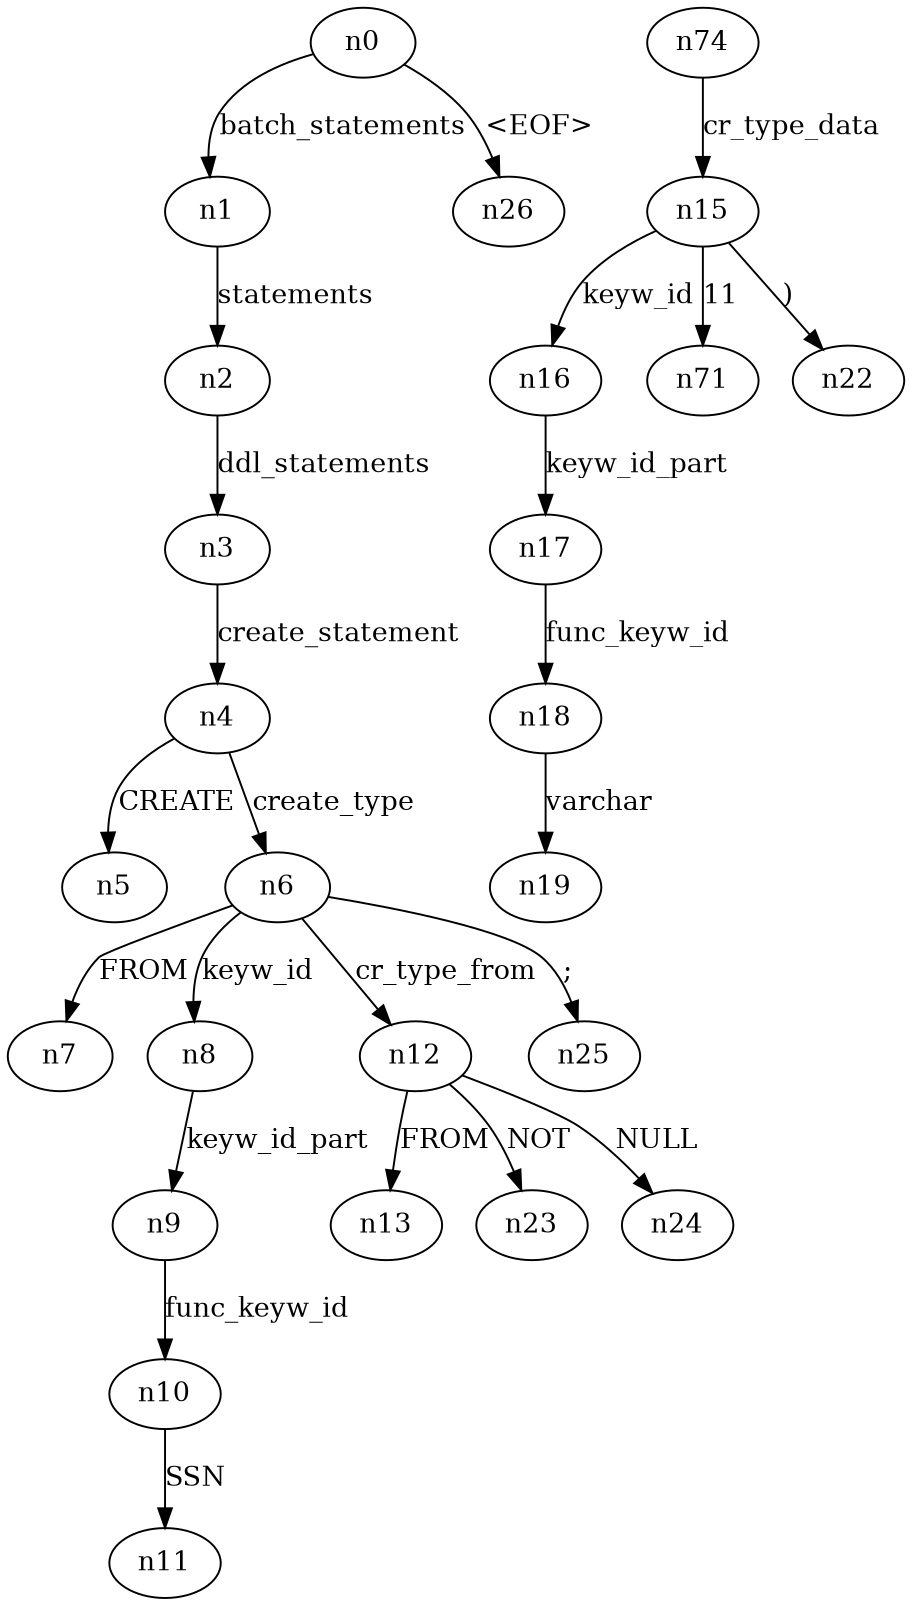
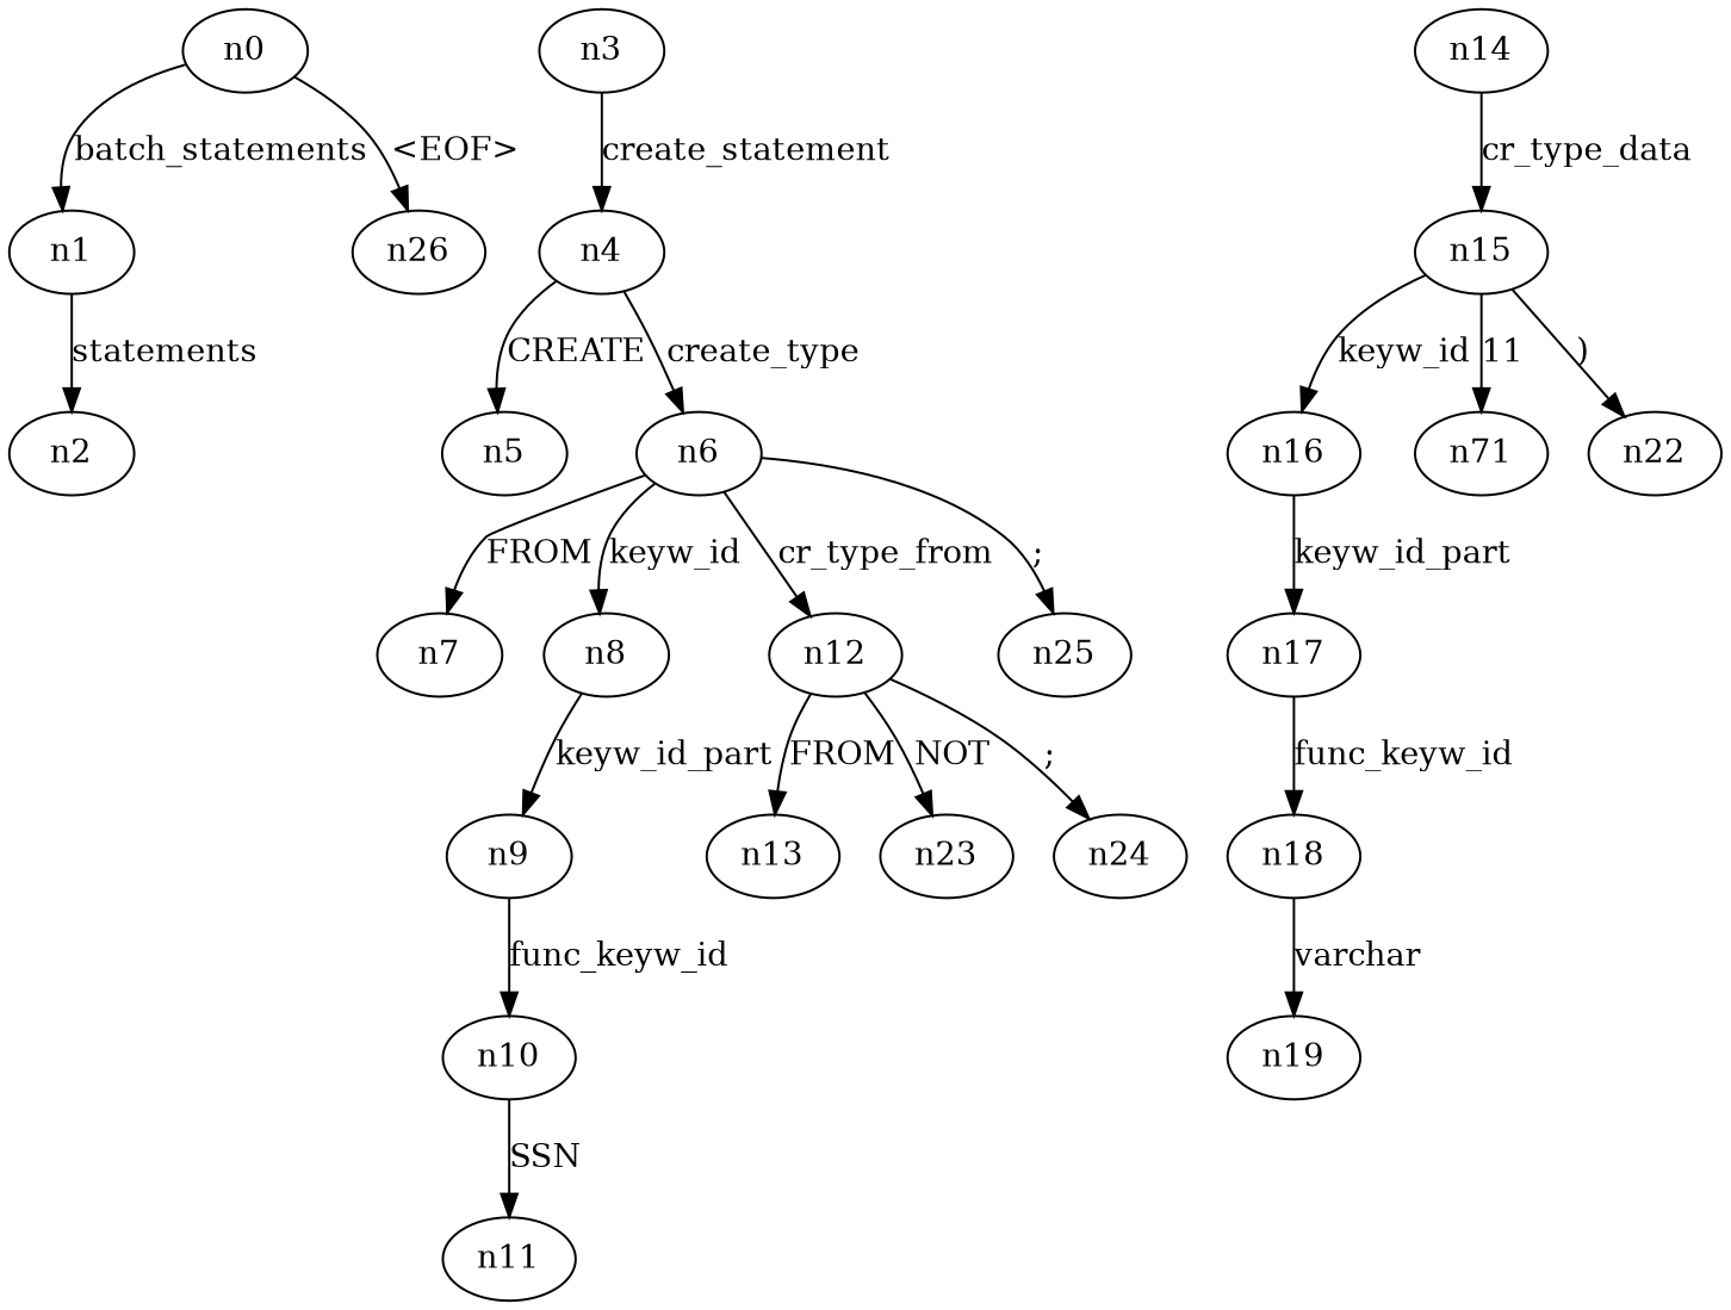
  digraph {
    n0
    n1
    n26
    n2
    n3
    n4
    n5
    n6
    n7
    n8
    n12
    n25
    n9
    n13
    n23
    n24
    n10
    n11
-   n14 [label=n74]
+   n14
    n15
    n16
    n21 [label=n71]
    n22
    n17
    n18
    n19
    n0 -> n1 [label=batch_statements]
    n0 -> n26 [label="<EOF>"]
    n1 -> n2 [label=statements]
-   n2 -> n3 [label=ddl_statements]
    n3 -> n4 [label=create_statement]
    n4 -> n5 [label=CREATE]
    n4 -> n6 [label=create_type]
    n6 -> n7 [label=FROM]
    n6 -> n8 [label=keyw_id]
    n6 -> n12 [label=cr_type_from]
    n6 -> n25 [label=";"]
    n8 -> n9 [label=keyw_id_part]
    n12 -> n13 [label=FROM]
    n12 -> n23 [label=NOT]
-   n12 -> n24 [label=NULL]
+   n12 -> n24 [label=";"]
    n9 -> n10 [label=func_keyw_id]
    n10 -> n11 [label=SSN]
    n14 -> n15 [label=cr_type_data]
    n15 -> n16 [label=keyw_id]
    n15 -> n21 [label=11]
    n15 -> n22 [label=")"]
    n16 -> n17 [label=keyw_id_part]
    n17 -> n18 [label=func_keyw_id]
    n18 -> n19 [label=varchar]
  }
